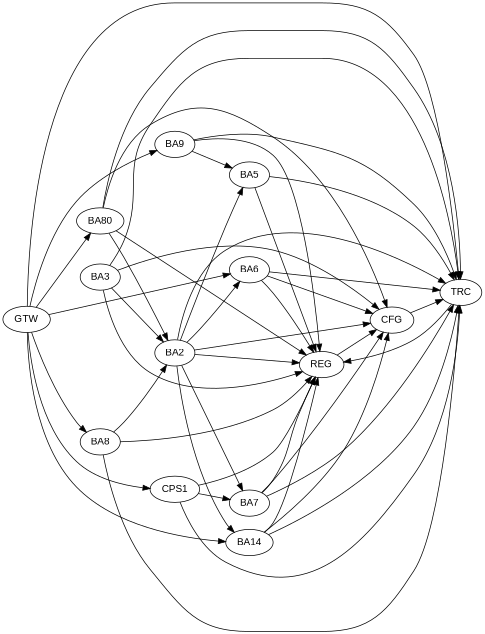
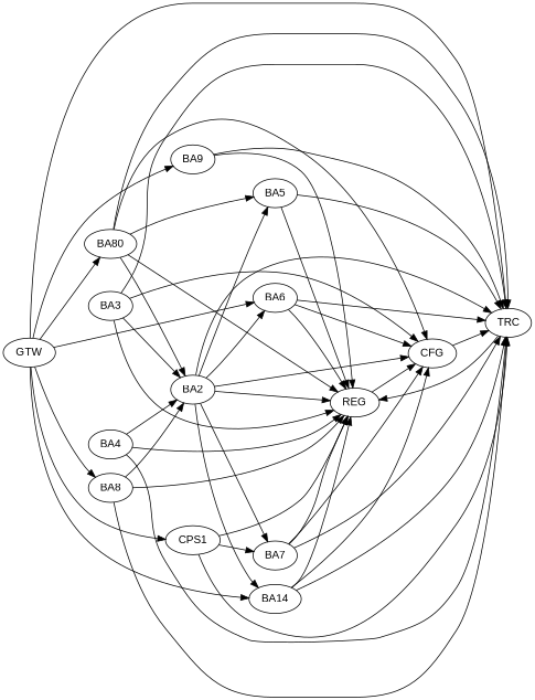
  strict digraph {
    fontname="Liberation Sans"
    rankdir=LR
    node [fontname="Liberation Sans"]
    edge [fontname="Liberation Sans"]
    n1 [label=BA2]
    n2 [label=BA5]
    n3 [label=BA6]
    n4 [label=BA7]
    n5 [label=BA14]
    n6 [label=REG]
    n7 [label=CFG]
    n8 [label=TRC]
    n9 [label=BA3]
+   n10 [label=BA4]
    n11 [label=BA8]
    n12 [label=BA9]
    n13 [label=BA80]
    n14 [label=CPS1]
    n15 [label=GTW]
    n1 -> n2
    n1 -> n3
    n1 -> n4
    n1 -> n5
    n1 -> n6
    n1 -> n7
    n1 -> n8
    n2 -> n6
    n2 -> n8
    n3 -> n6
    n3 -> n7
    n3 -> n8
    n4 -> n6
    n4 -> n7
    n4 -> n8
    n5 -> n6
    n5 -> n7
    n5 -> n8
    n6 -> n7
    n7 -> n8
    n8 -> n6
    n9 -> n1
    n9 -> n6
    n9 -> n7
    n9 -> n8
+   n10 -> n1
+   n10 -> n6
+   n10 -> n8
    n11 -> n1
    n11 -> n6
    n11 -> n8
-   n12 -> n2
+   n13 -> n2
    n12 -> n6
    n12 -> n8
    n13 -> n1
    n13 -> n6
    n13 -> n7
    n13 -> n8
    n14 -> n4
    n14 -> n6
    n14 -> n8
    n15 -> n3
    n15 -> n5
    n15 -> n8
    n15 -> n11
    n15 -> n12
    n15 -> n13
    n15 -> n14
  }
